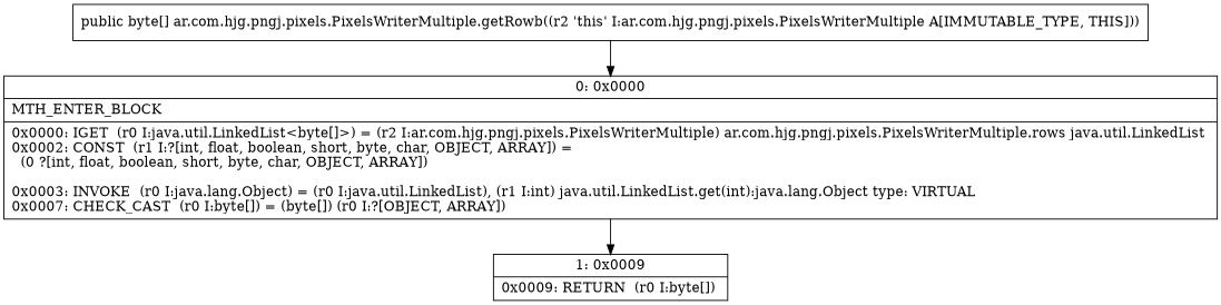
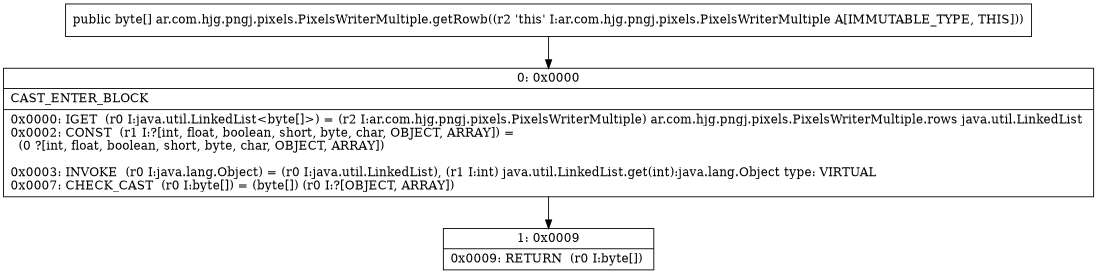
  digraph {
    node [shape=record]
-   n1 [label="{0\:\ 0x0000|MTH_ENTER_BLOCK\l|0x0000: IGET  (r0 I:java.util.LinkedList\<byte[]\>) = (r2 I:ar.com.hjg.pngj.pixels.PixelsWriterMultiple) ar.com.hjg.pngj.pixels.PixelsWriterMultiple.rows java.util.LinkedList \l0x0002: CONST  (r1 I:?[int, float, boolean, short, byte, char, OBJECT, ARRAY]) = \l  (0 ?[int, float, boolean, short, byte, char, OBJECT, ARRAY])\l \l0x0003: INVOKE  (r0 I:java.lang.Object) = (r0 I:java.util.LinkedList), (r1 I:int) java.util.LinkedList.get(int):java.lang.Object type: VIRTUAL \l0x0007: CHECK_CAST  (r0 I:byte[]) = (byte[]) (r0 I:?[OBJECT, ARRAY]) \l}"]
+   n1 [label="{0\:\ 0x0000|CAST_ENTER_BLOCK\l|0x0000: IGET  (r0 I:java.util.LinkedList\<byte[]\>) = (r2 I:ar.com.hjg.pngj.pixels.PixelsWriterMultiple) ar.com.hjg.pngj.pixels.PixelsWriterMultiple.rows java.util.LinkedList \l0x0002: CONST  (r1 I:?[int, float, boolean, short, byte, char, OBJECT, ARRAY]) = \l  (0 ?[int, float, boolean, short, byte, char, OBJECT, ARRAY])\l \l0x0003: INVOKE  (r0 I:java.lang.Object) = (r0 I:java.util.LinkedList), (r1 I:int) java.util.LinkedList.get(int):java.lang.Object type: VIRTUAL \l0x0007: CHECK_CAST  (r0 I:byte[]) = (byte[]) (r0 I:?[OBJECT, ARRAY]) \l}"]
    n2 [label="{1\:\ 0x0009|0x0009: RETURN  (r0 I:byte[]) \l}"]
    n3 [label="{public byte[] ar.com.hjg.pngj.pixels.PixelsWriterMultiple.getRowb((r2 'this' I:ar.com.hjg.pngj.pixels.PixelsWriterMultiple A[IMMUTABLE_TYPE, THIS])) }"]
    n1 -> n2
    n3 -> n1
  }
